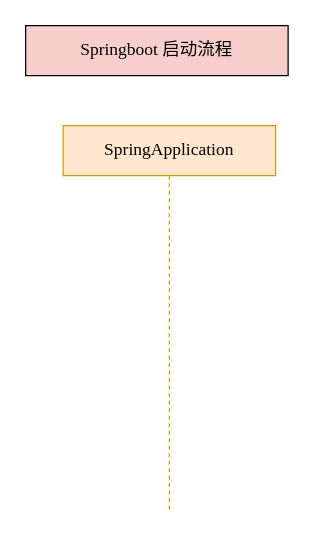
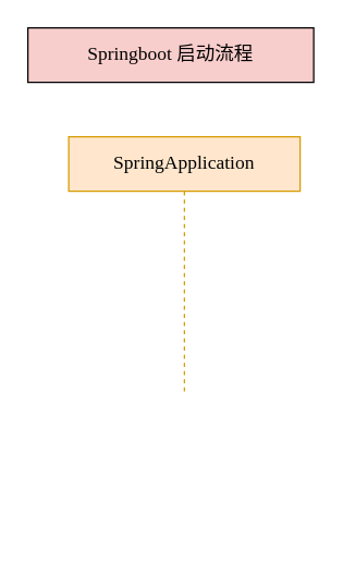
  <mxCell id="0" />
  <mxCell id="1" parent="0" />
- <mxCell id="2" value="SpringApplication" style="shape=umlLifeline;perimeter=lifelinePerimeter;whiteSpace=wrap;html=1;container=1;collapsible=0;recursiveResize=0;outlineConnect=0;fillColor=#ffe6cc;strokeColor=#d79b00;fontSize=14;fontFamily=Verdana;" vertex="1" parent="1"><mxGeometry x="50" y="100" width="170" height="310" as="geometry" /></mxCell>
+ <mxCell id="2" value="SpringApplication" style="shape=umlLifeline;perimeter=lifelinePerimeter;whiteSpace=wrap;html=1;container=1;collapsible=0;recursiveResize=0;outlineConnect=0;fillColor=#ffe6cc;strokeColor=#d79b00;fontSize=14;fontFamily=Verdana;" vertex="1" parent="1"><mxGeometry x="50" y="100" width="170" height="190" as="geometry" /></mxCell>
  <mxCell id="3" value="Springboot 启动流程" style="rounded=0;whiteSpace=wrap;html=1;fontFamily=Verdana;fontSize=14;fillColor=#f8cecc;" vertex="1" parent="1"><mxGeometry x="20" y="20" width="210" height="40" as="geometry" /></mxCell>
